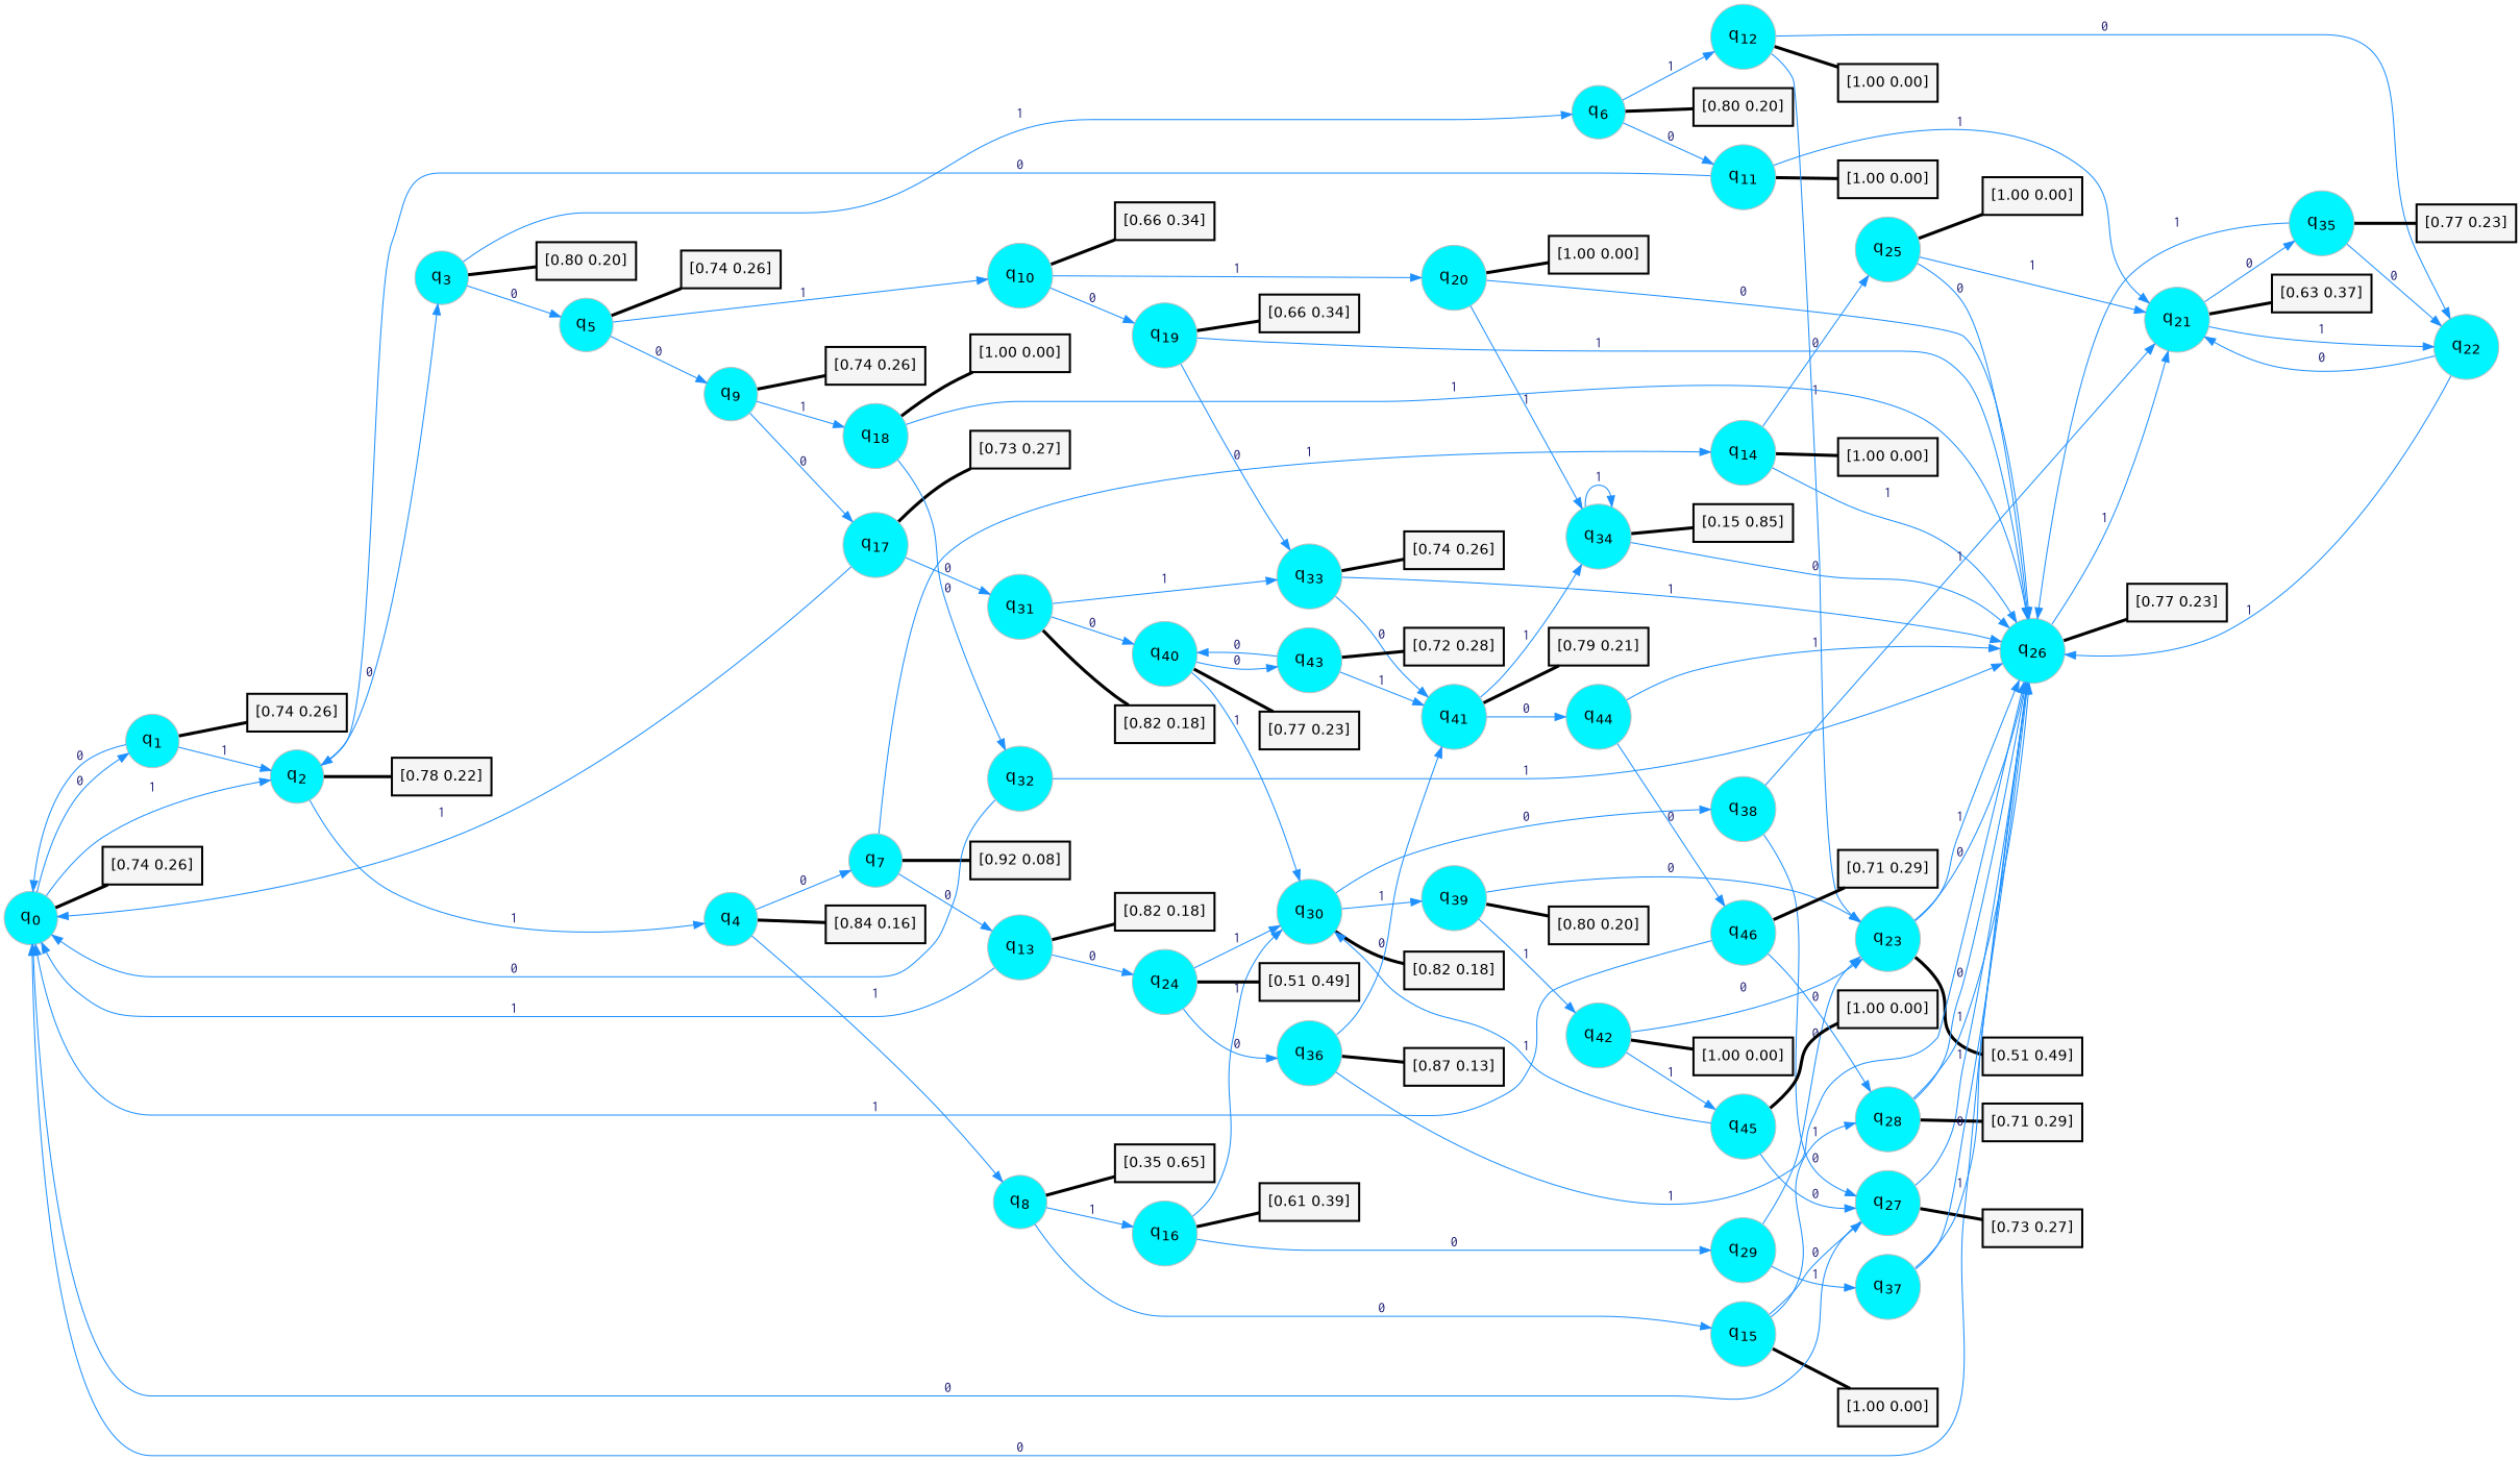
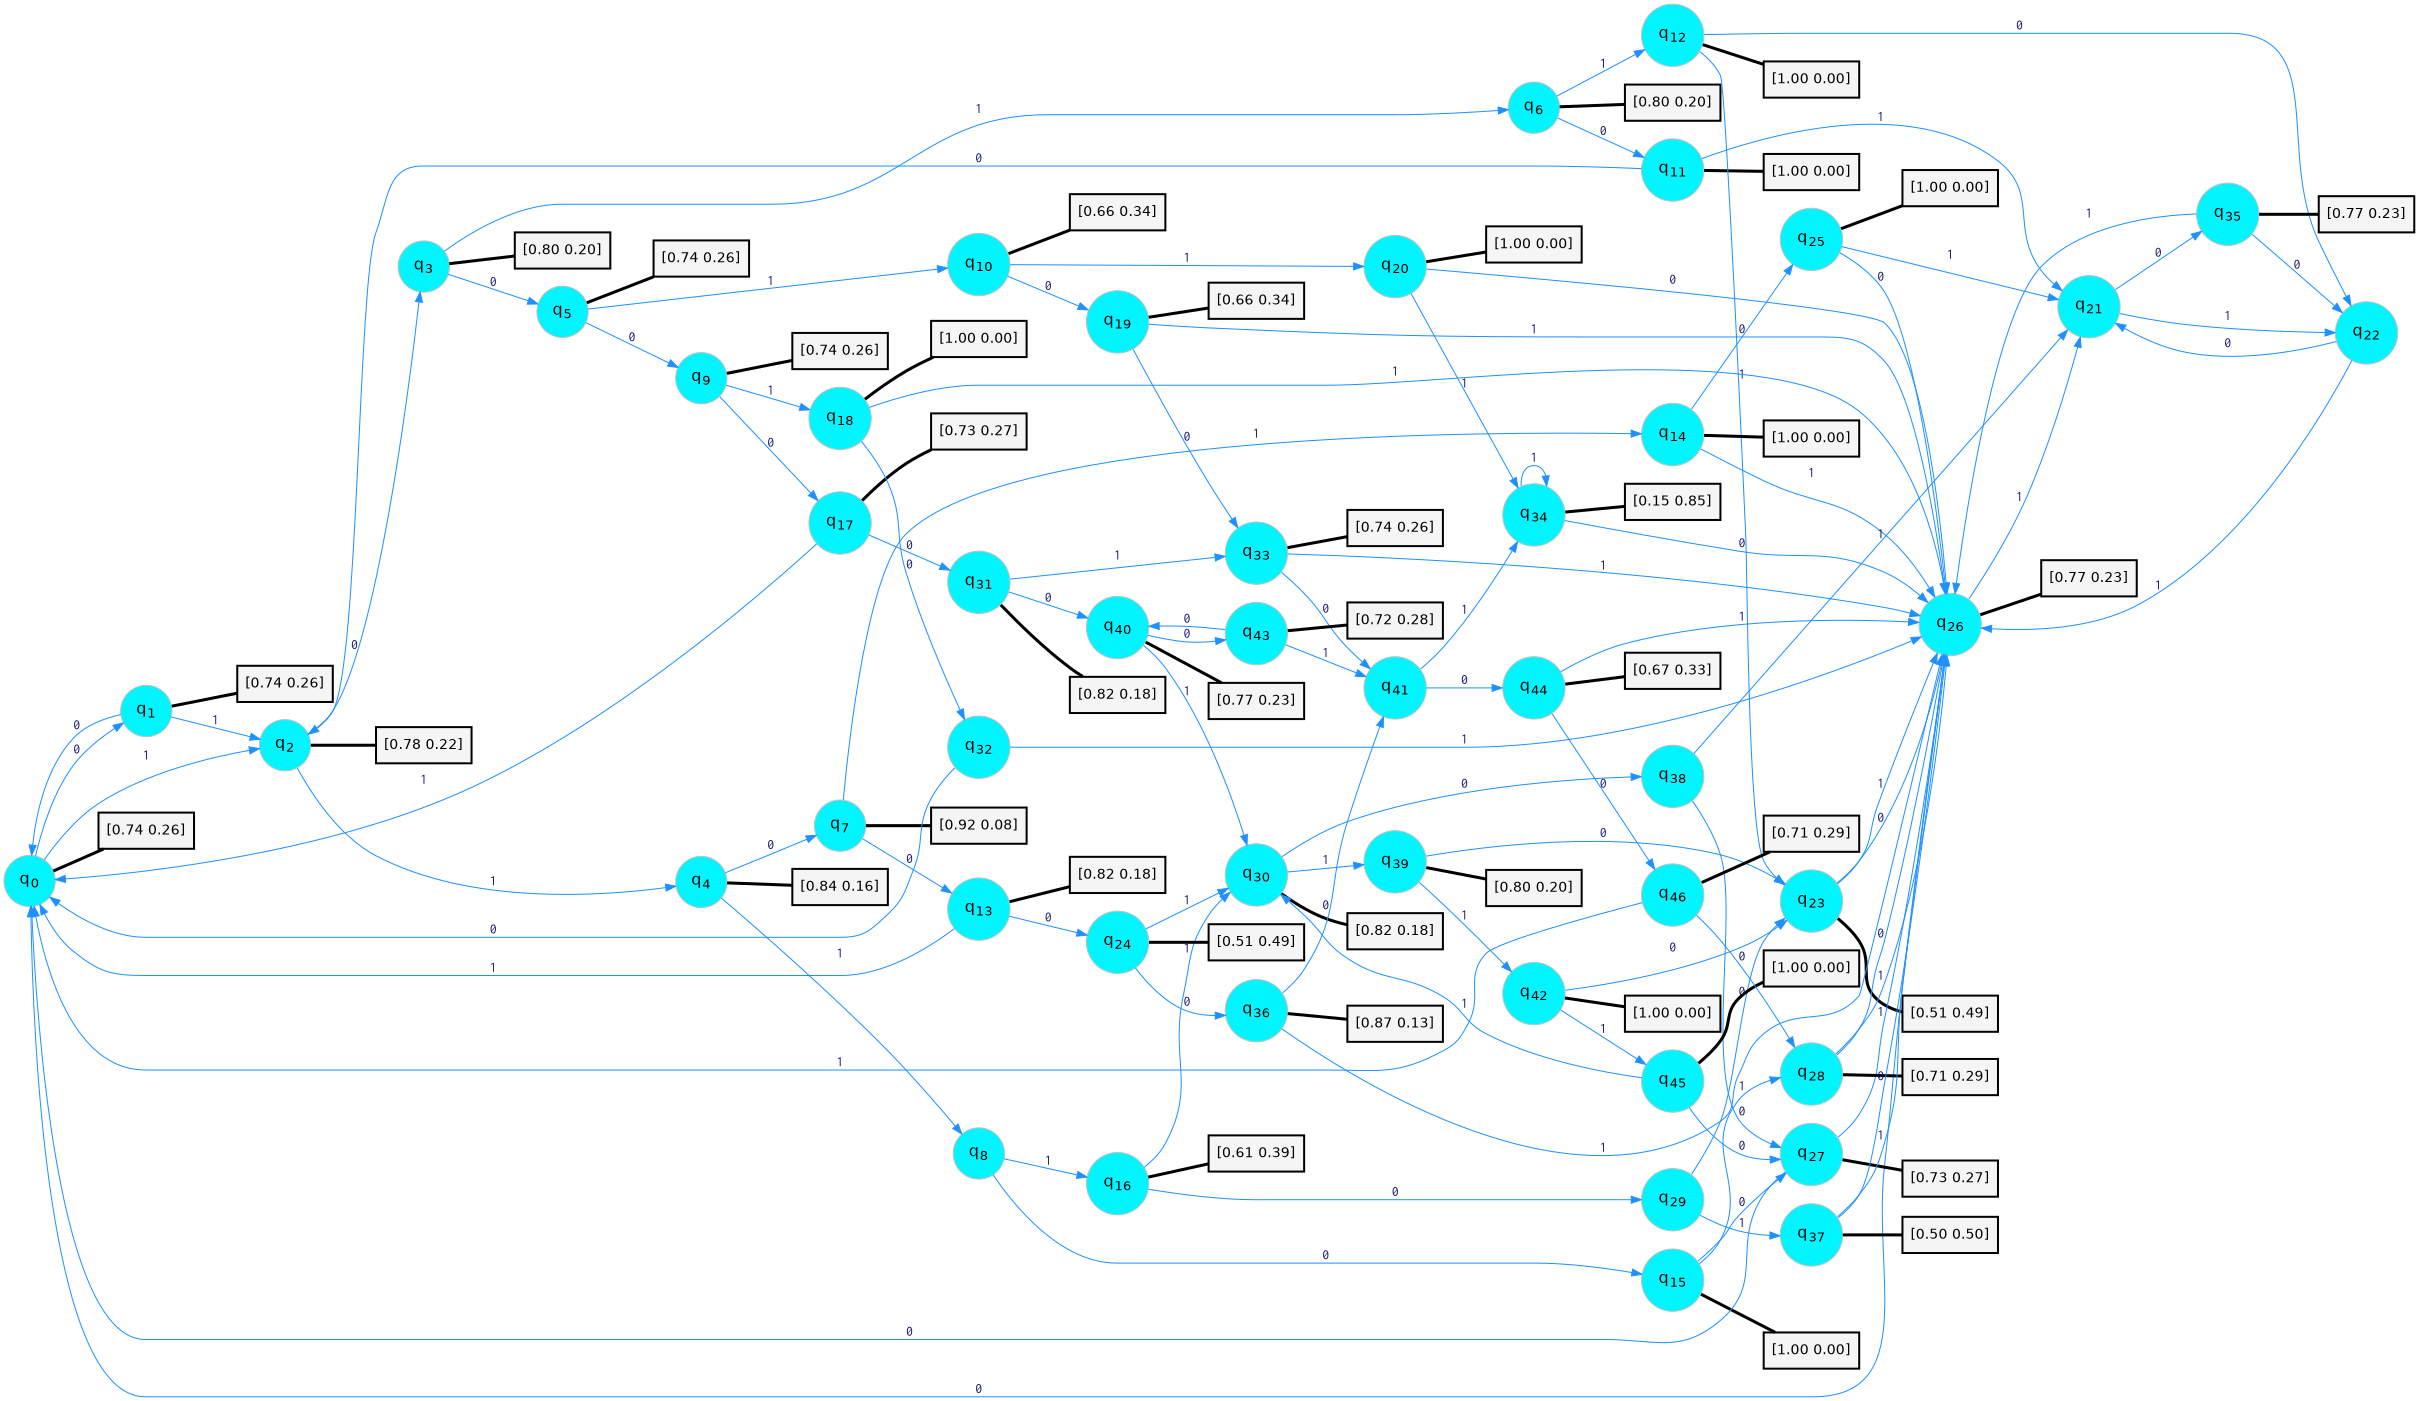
  digraph {
    rankdir=LR
    node [color=gray fillcolor=turquoise1 fontcolor=black fontname=Helvetica fontsize=16 fontweight=bold shape=circle style=filled]
    edge [arrowsize=1 color=dodgerblue1 fontcolor=midnightblue fontname=courier fontweight=bold penwidth=1 style=solid weight=20]
    n1 [label=<q<SUB>0</SUB>>]
    n2 [label=<q<SUB>1</SUB>>]
    n3 [label=<q<SUB>2</SUB>>]
    n4 [color=black fillcolor=whitesmoke fontsize=14 label="[0.74 0.26]" penwidth=2 shape=box]
    n5 [color=black fillcolor=whitesmoke fontsize=14 label="[0.74 0.26]" penwidth=2 shape=box]
    n6 [label=<q<SUB>3</SUB>>]
    n7 [label=<q<SUB>4</SUB>>]
    n8 [color=black fillcolor=whitesmoke fontsize=14 label="[0.78 0.22]" penwidth=2 shape=box]
    n9 [label=<q<SUB>5</SUB>>]
    n10 [label=<q<SUB>6</SUB>>]
    n11 [color=black fillcolor=whitesmoke fontsize=14 label="[0.80 0.20]" penwidth=2 shape=box]
    n12 [label=<q<SUB>7</SUB>>]
    n13 [label=<q<SUB>8</SUB>>]
    n14 [color=black fillcolor=whitesmoke fontsize=14 label="[0.84 0.16]" penwidth=2 shape=box]
    n15 [label=<q<SUB>9</SUB>>]
    n16 [label=<q<SUB>10</SUB>>]
    n17 [color=black fillcolor=whitesmoke fontsize=14 label="[0.74 0.26]" penwidth=2 shape=box]
    n18 [label=<q<SUB>11</SUB>>]
    n19 [label=<q<SUB>12</SUB>>]
    n20 [color=black fillcolor=whitesmoke fontsize=14 label="[0.80 0.20]" penwidth=2 shape=box]
    n21 [label=<q<SUB>13</SUB>>]
    n22 [label=<q<SUB>14</SUB>>]
    n23 [color=black fillcolor=whitesmoke fontsize=14 label="[0.92 0.08]" penwidth=2 shape=box]
    n24 [label=<q<SUB>15</SUB>>]
    n25 [label=<q<SUB>16</SUB>>]
-   n26 [color=black fillcolor=whitesmoke fontsize=14 label="[0.35 0.65]" penwidth=2 shape=box]
    n27 [label=<q<SUB>17</SUB>>]
    n28 [label=<q<SUB>18</SUB>>]
    n29 [color=black fillcolor=whitesmoke fontsize=14 label="[0.74 0.26]" penwidth=2 shape=box]
    n30 [label=<q<SUB>19</SUB>>]
    n31 [label=<q<SUB>20</SUB>>]
    n32 [color=black fillcolor=whitesmoke fontsize=14 label="[0.66 0.34]" penwidth=2 shape=box]
    n33 [label=<q<SUB>21</SUB>>]
    n34 [color=black fillcolor=whitesmoke fontsize=14 label="[1.00 0.00]" penwidth=2 shape=box]
    n35 [label=<q<SUB>22</SUB>>]
    n36 [label=<q<SUB>23</SUB>>]
    n37 [color=black fillcolor=whitesmoke fontsize=14 label="[1.00 0.00]" penwidth=2 shape=box]
    n38 [label=<q<SUB>24</SUB>>]
    n39 [color=black fillcolor=whitesmoke fontsize=14 label="[0.82 0.18]" penwidth=2 shape=box]
    n40 [label=<q<SUB>25</SUB>>]
    n41 [label=<q<SUB>26</SUB>>]
    n42 [color=black fillcolor=whitesmoke fontsize=14 label="[1.00 0.00]" penwidth=2 shape=box]
    n43 [label=<q<SUB>27</SUB>>]
    n44 [label=<q<SUB>28</SUB>>]
    n45 [color=black fillcolor=whitesmoke fontsize=14 label="[1.00 0.00]" penwidth=2 shape=box]
    n46 [label=<q<SUB>29</SUB>>]
    n47 [label=<q<SUB>30</SUB>>]
    n48 [color=black fillcolor=whitesmoke fontsize=14 label="[0.61 0.39]" penwidth=2 shape=box]
    n49 [label=<q<SUB>31</SUB>>]
    n50 [color=black fillcolor=whitesmoke fontsize=14 label="[0.73 0.27]" penwidth=2 shape=box]
    n51 [label=<q<SUB>32</SUB>>]
    n52 [color=black fillcolor=whitesmoke fontsize=14 label="[1.00 0.00]" penwidth=2 shape=box]
    n53 [label=<q<SUB>33</SUB>>]
    n54 [color=black fillcolor=whitesmoke fontsize=14 label="[0.66 0.34]" penwidth=2 shape=box]
    n55 [label=<q<SUB>34</SUB>>]
    n56 [color=black fillcolor=whitesmoke fontsize=14 label="[1.00 0.00]" penwidth=2 shape=box]
    n57 [label=<q<SUB>35</SUB>>]
-   n58 [color=black fillcolor=whitesmoke fontsize=14 label="[0.63 0.37]" penwidth=2 shape=box]
    n59 [color=black fillcolor=whitesmoke fontsize=14 label="[0.51 0.49]" penwidth=2 shape=box]
    n60 [label=<q<SUB>36</SUB>>]
    n61 [color=black fillcolor=whitesmoke fontsize=14 label="[0.51 0.49]" penwidth=2 shape=box]
    n62 [color=black fillcolor=whitesmoke fontsize=14 label="[1.00 0.00]" penwidth=2 shape=box]
    n63 [color=black fillcolor=whitesmoke fontsize=14 label="[0.77 0.23]" penwidth=2 shape=box]
    n64 [color=black fillcolor=whitesmoke fontsize=14 label="[0.73 0.27]" penwidth=2 shape=box]
    n65 [color=black fillcolor=whitesmoke fontsize=14 label="[0.71 0.29]" penwidth=2 shape=box]
    n66 [label=<q<SUB>37</SUB>>]
    n67 [label=<q<SUB>38</SUB>>]
    n68 [label=<q<SUB>39</SUB>>]
    n69 [color=black fillcolor=whitesmoke fontsize=14 label="[0.82 0.18]" penwidth=2 shape=box]
    n70 [label=<q<SUB>40</SUB>>]
    n71 [color=black fillcolor=whitesmoke fontsize=14 label="[0.82 0.18]" penwidth=2 shape=box]
    n72 [label=<q<SUB>41</SUB>>]
    n73 [color=black fillcolor=whitesmoke fontsize=14 label="[0.74 0.26]" penwidth=2 shape=box]
    n74 [color=black fillcolor=whitesmoke fontsize=14 label="[0.15 0.85]" penwidth=2 shape=box]
    n75 [color=black fillcolor=whitesmoke fontsize=14 label="[0.77 0.23]" penwidth=2 shape=box]
    n76 [color=black fillcolor=whitesmoke fontsize=14 label="[0.87 0.13]" penwidth=2 shape=box]
+   n77 [color=black fillcolor=whitesmoke fontsize=14 label="[0.50 0.50]" penwidth=2 shape=box]
    n78 [label=<q<SUB>42</SUB>>]
    n79 [color=black fillcolor=whitesmoke fontsize=14 label="[0.80 0.20]" penwidth=2 shape=box]
    n80 [label=<q<SUB>43</SUB>>]
    n81 [color=black fillcolor=whitesmoke fontsize=14 label="[0.77 0.23]" penwidth=2 shape=box]
    n82 [label=<q<SUB>44</SUB>>]
-   n83 [color=black fillcolor=whitesmoke fontsize=14 label="[0.79 0.21]" penwidth=2 shape=box]
    n84 [label=<q<SUB>45</SUB>>]
    n85 [color=black fillcolor=whitesmoke fontsize=14 label="[1.00 0.00]" penwidth=2 shape=box]
    n86 [color=black fillcolor=whitesmoke fontsize=14 label="[0.72 0.28]" penwidth=2 shape=box]
    n87 [label=<q<SUB>46</SUB>>]
+   n88 [color=black fillcolor=whitesmoke fontsize=14 label="[0.67 0.33]" penwidth=2 shape=box]
    n89 [color=black fillcolor=whitesmoke fontsize=14 label="[1.00 0.00]" penwidth=2 shape=box]
    n90 [color=black fillcolor=whitesmoke fontsize=14 label="[0.71 0.29]" penwidth=2 shape=box]
    n1 -> n2 [label=0]
    n1 -> n3 [label=1]
    n1 -> n4 [arrowhead=none color=black penwidth=3]
    n2 -> n1 [label=0]
    n2 -> n3 [label=1]
    n2 -> n5 [arrowhead=none color=black penwidth=3]
    n3 -> n6 [label=0]
    n3 -> n7 [label=1]
    n3 -> n8 [arrowhead=none color=black penwidth=3]
    n6 -> n9 [label=0]
    n6 -> n10 [label=1]
    n6 -> n11 [arrowhead=none color=black penwidth=3]
    n7 -> n12 [label=0]
    n7 -> n13 [label=1]
    n7 -> n14 [arrowhead=none color=black penwidth=3]
    n9 -> n15 [label=0]
    n9 -> n16 [label=1]
    n9 -> n17 [arrowhead=none color=black penwidth=3]
    n10 -> n18 [label=0]
    n10 -> n19 [label=1]
    n10 -> n20 [arrowhead=none color=black penwidth=3]
    n12 -> n21 [label=0]
    n12 -> n22 [label=1]
    n12 -> n23 [arrowhead=none color=black penwidth=3]
    n13 -> n24 [label=0]
    n13 -> n25 [label=1]
-   n13 -> n26 [arrowhead=none color=black penwidth=3]
    n15 -> n27 [label=0]
    n15 -> n28 [label=1]
    n15 -> n29 [arrowhead=none color=black penwidth=3]
    n16 -> n30 [label=0]
    n16 -> n31 [label=1]
    n16 -> n32 [arrowhead=none color=black penwidth=3]
    n18 -> n3 [label=0]
    n18 -> n33 [label=1]
    n18 -> n34 [arrowhead=none color=black penwidth=3]
    n19 -> n35 [label=0]
    n19 -> n36 [label=1]
    n19 -> n37 [arrowhead=none color=black penwidth=3]
    n21 -> n1 [label=1]
    n21 -> n38 [label=0]
    n21 -> n39 [arrowhead=none color=black penwidth=3]
    n22 -> n40 [label=0]
    n22 -> n41 [label=1]
    n22 -> n42 [arrowhead=none color=black penwidth=3]
    n24 -> n43 [label=0]
    n24 -> n44 [label=1]
    n24 -> n45 [arrowhead=none color=black penwidth=3]
    n25 -> n46 [label=0]
    n25 -> n47 [label=1]
    n25 -> n48 [arrowhead=none color=black penwidth=3]
    n27 -> n1 [label=1]
    n27 -> n49 [label=0]
    n27 -> n50 [arrowhead=none color=black penwidth=3]
    n28 -> n41 [label=1]
    n28 -> n51 [label=0]
    n28 -> n52 [arrowhead=none color=black penwidth=3]
    n30 -> n41 [label=1]
    n30 -> n53 [label=0]
    n30 -> n54 [arrowhead=none color=black penwidth=3]
    n31 -> n41 [label=0]
    n31 -> n55 [label=1]
    n31 -> n56 [arrowhead=none color=black penwidth=3]
    n33 -> n35 [label=1]
    n33 -> n57 [label=0]
-   n33 -> n58 [arrowhead=none color=black penwidth=3]
    n35 -> n33 [label=0]
    n35 -> n41 [label=1]
    n36 -> n41 [label=0]
    n36 -> n41 [label=1]
    n36 -> n59 [arrowhead=none color=black penwidth=3]
    n38 -> n47 [label=1]
    n38 -> n60 [label=0]
    n38 -> n61 [arrowhead=none color=black penwidth=3]
    n40 -> n33 [label=1]
    n40 -> n41 [label=0]
    n40 -> n62 [arrowhead=none color=black penwidth=3]
    n41 -> n1 [label=0]
    n41 -> n33 [label=1]
    n41 -> n63 [arrowhead=none color=black penwidth=3]
    n43 -> n1 [label=0]
    n43 -> n41 [label=1]
    n43 -> n64 [arrowhead=none color=black penwidth=3]
    n44 -> n41 [label=0]
    n44 -> n41 [label=1]
    n44 -> n65 [arrowhead=none color=black penwidth=3]
    n46 -> n36 [label=0]
    n46 -> n66 [label=1]
    n47 -> n67 [label=0]
    n47 -> n68 [label=1]
    n47 -> n69 [arrowhead=none color=black penwidth=3]
    n49 -> n53 [label=1]
    n49 -> n70 [label=0]
    n49 -> n71 [arrowhead=none color=black penwidth=3]
    n51 -> n1 [label=0]
    n51 -> n41 [label=1]
    n53 -> n41 [label=1]
    n53 -> n72 [label=0]
    n53 -> n73 [arrowhead=none color=black penwidth=3]
    n55 -> n41 [label=0]
    n55 -> n55 [label=1]
    n55 -> n74 [arrowhead=none color=black penwidth=3]
    n57 -> n35 [label=0]
    n57 -> n41 [label=1]
    n57 -> n75 [arrowhead=none color=black penwidth=3]
    n60 -> n41 [label=1]
    n60 -> n72 [label=0]
    n60 -> n76 [arrowhead=none color=black penwidth=3]
    n66 -> n41 [label=0]
    n66 -> n41 [label=1]
+   n66 -> n77 [arrowhead=none color=black penwidth=3]
    n67 -> n33 [label=1]
    n67 -> n43 [label=0]
    n68 -> n36 [label=0]
    n68 -> n78 [label=1]
    n68 -> n79 [arrowhead=none color=black penwidth=3]
    n70 -> n47 [label=1]
    n70 -> n80 [label=0]
    n70 -> n81 [arrowhead=none color=black penwidth=3]
    n72 -> n55 [label=1]
    n72 -> n82 [label=0]
-   n72 -> n83 [arrowhead=none color=black penwidth=3]
    n78 -> n36 [label=0]
    n78 -> n84 [label=1]
    n78 -> n85 [arrowhead=none color=black penwidth=3]
    n80 -> n70 [label=0]
    n80 -> n72 [label=1]
    n80 -> n86 [arrowhead=none color=black penwidth=3]
    n82 -> n41 [label=1]
    n82 -> n87 [label=0]
+   n82 -> n88 [arrowhead=none color=black penwidth=3]
    n84 -> n43 [label=0]
    n84 -> n47 [label=1]
    n84 -> n89 [arrowhead=none color=black penwidth=3]
    n87 -> n1 [label=1]
    n87 -> n44 [label=0]
    n87 -> n90 [arrowhead=none color=black penwidth=3]
  }
